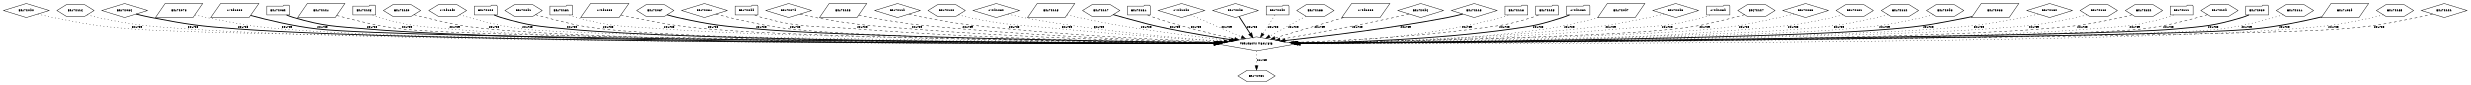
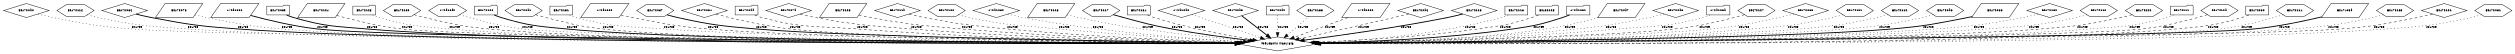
  digraph {
    node [fontname=Helvetica fontsize=7 shape=hexagon]
    edge [fontname=Helvetica fontsize=7 style=dotted]
    n1 [height=0.27433100247 label="Pseudacris maculata" shape=diamond width=0.27433100247]
    n2 [height=0.27433100247 label=EF472090 shape=diamond width=0.27433100247]
    n3 [height=0.27433100247 label=EF472116 width=0.27433100247]
    n4 [height=0.27433100247 label=EF472086 shape=diamond width=0.27433100247]
    n5 [height=0.27433100247 label=EF472078 shape=parallelogram width=0.27433100247]
    n6 [height=0.27433100247 label=AY291088 shape=parallelogram width=0.27433100247]
    n7 [height=0.27433100247 label=EF472082 shape=folder width=0.27433100247]
    n8 [height=0.27433100247 label=EF472124 shape=parallelogram width=0.27433100247]
    n9 [height=0.27433100247 label=EF472126 shape=folder width=0.27433100247]
    n10 [height=0.27433100247 label=EF472120 width=0.27433100247]
    n11 [height=0.27433100247 label=AY291092 width=0.27433100247]
    n12 [height=0.27433100247 label=EF472128 shape=folder width=0.27433100247]
    n13 [height=0.27433100247 label=EF472091 width=0.27433100247]
    n14 [height=0.27433100247 label=EF472131 shape=folder width=0.27433100247]
    n15 [height=0.27433100247 label=AY291083 shape=parallelogram width=0.27433100247]
    n16 [height=0.27433100247 label=EF472087 width=0.27433100247]
    n17 [height=0.27433100247 label=EF472084 shape=diamond width=0.27433100247]
    n18 [height=0.27433100247 label=EF472099 shape=folder width=0.27433100247]
    n19 [height=0.27433100247 label=EF472079 shape=diamond width=0.27433100247]
    n20 [height=0.27433100247 label=EF472123 shape=parallelogram width=0.27433100247]
    n21 [height=0.27433100247 label=EF472119 shape=diamond width=0.27433100247]
    n22 [height=0.27433100247 label=EF472100 width=0.27433100247]
    n23 [height=0.27433100247 label=AY291082 shape=diamond width=0.27433100247]
    n24 [height=0.27433100247 label=EF472115 shape=parallelogram width=0.27433100247]
    n25 [height=0.27433100247 label=EF472117 width=0.27433100247]
    n26 [height=0.27433100247 label=EF472134 shape=folder width=0.27433100247]
    n27 [height=0.27433100247 label=AY291090 shape=diamond width=0.27433100247]
    n28 [height=0.27433100247 label=EF472095 shape=diamond width=0.27433100247]
    n29 [height=0.27433100247 label=EF472092 shape=folder width=0.27433100247]
    n30 [height=0.27433100247 label=EF472133 width=0.27433100247]
    n31 [height=0.27433100247 label=AY291080 shape=parallelogram width=0.27433100247]
    n32 [height=0.27433100247 label=EF472096 shape=diamond width=0.27433100247]
    n33 [height=0.27433100247 label=EF472113 shape=diamond width=0.27433100247]
    n34 [height=0.27433100247 label=EF472118 shape=folder width=0.27433100247]
-   n35 [height=0.27433100247 label=EF472125 shape=folder width=0.27433100247]
+   n35 [height=0.27433100247 label=EF482125 shape=folder width=0.27433100247]
    n36 [height=0.27433100247 label=AY291081 shape=folder width=0.27433100247]
    n37 [height=0.27433100247 label=EF472097 shape=parallelogram width=0.27433100247]
    n38 [height=0.27433100247 label=EF472093 shape=diamond width=0.27433100247]
    n39 [height=0.27433100247 label=AY291089 shape=folder width=0.27433100247]
    n40 [height=0.27433100247 label=EF672127 width=0.27433100247]
    n41 [height=0.27433100247 label=EF472083 shape=diamond width=0.27433100247]
    n42 [height=0.27433100247 label=EF472101 width=0.27433100247]
    n43 [height=0.27433100247 label=EF472112 width=0.27433100247]
    n44 [height=0.27433100247 label=EF472098 width=0.27433100247]
    n45 [height=0.27433100247 label=EF472088 shape=parallelogram width=0.27433100247]
    n46 [height=0.27433100247 label=EF472132 shape=diamond width=0.27433100247]
    n47 [height=0.27433100247 label=EF472110 width=0.27433100247]
    n48 [height=0.27433100247 label=EF472122 width=0.27433100247]
    n49 [height=0.27433100247 label=EF472111 shape=folder width=0.27433100247]
    n50 [height=0.27433100247 label=EF472129 width=0.27433100247]
    n51 [height=0.27433100247 label=EF472080 shape=folder width=0.27433100247]
    n52 [height=0.27433100247 label=EF472114 width=0.27433100247]
    n53 [height=0.27433100247 label=EF474089 shape=parallelogram width=0.27433100247]
    n54 [height=0.27433100247 label=EF472135 width=0.27433100247]
    n55 [height=0.27433100247 label=EF472121 shape=diamond width=0.27433100247]
    n56 [height=0.27433100247 label=EF472081 width=0.27433100247]
    n2 -> n1 [label=source]
    n3 -> n1 [label=source]
    n4 -> n1 [label=source style=bold]
    n5 -> n1 [label=source]
    n6 -> n1 [label=source style=bold]
    n7 -> n1 [label=source style=bold]
    n8 -> n1 [label=source style=dashed]
    n9 -> n1 [label=source]
    n10 -> n1 [label=source style=dashed]
    n11 -> n1 [label=source]
    n12 -> n1 [label=source style=bold]
    n13 -> n1 [label=source style=dashed]
    n14 -> n1 [label=source]
    n15 -> n1 [label=source style=dashed]
    n16 -> n1 [label=source style=bold]
    n17 -> n1 [label=source style=dashed]
    n18 -> n1 [label=source style=dashed]
    n19 -> n1 [label=source style=dashed]
    n20 -> n1 [label=source style=dashed]
    n21 -> n1 [label=source style=dashed]
    n22 -> n1 [label=source]
    n23 -> n1 [label=source]
    n24 -> n1 [label=source]
    n25 -> n1 [label=source style=bold]
    n26 -> n1 [label=source style=dashed]
    n27 -> n1 [label=source]
    n28 -> n1 [label=source style=bold]
    n29 -> n1 [label=source]
    n30 -> n1 [label=source]
    n31 -> n1 [label=source style=dashed]
    n32 -> n1 [label=source style=dashed]
    n33 -> n1 [label=source style=bold]
    n34 -> n1 [label=source]
    n35 -> n1 [label=source style=dashed]
    n36 -> n1 [label=source style=bold]
    n37 -> n1 [label=source]
    n38 -> n1 [label=source]
    n39 -> n1 [label=source]
    n40 -> n1 [label=source style=dashed]
    n41 -> n1 [label=source]
    n42 -> n1 [label=source]
    n43 -> n1 [label=source]
    n44 -> n1 [label=source]
    n45 -> n1 [label=source style=bold]
    n46 -> n1 [label=source]
    n47 -> n1 [label=source]
    n48 -> n1 [label=source style=dashed]
    n49 -> n1 [label=source]
    n50 -> n1 [label=source style=dashed]
-   n51 -> n1 [label=source style=bold]
+   n51 -> n1 [label=source style=dashed]
    n52 -> n1 [label=source]
    n53 -> n1 [label=source style=bold]
    n54 -> n1 [label=source]
    n55 -> n1 [label=source style=dashed]
-   n1 -> n56 [label=source]
+   n56 -> n1 [label=source]
  }
